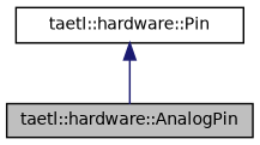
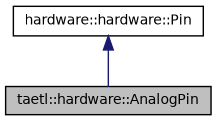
  digraph {
    node [color=black fontname=Helvetica fontsize=10 shape=record style=filled]
    n1 [fillcolor=grey75 fontcolor=black height=0.2 label="taetl::hardware::AnalogPin" width=0.4]
-   n2 [fillcolor=white height=0.2 label="taetl::hardware::Pin" width=0.4]
+   n2 [fillcolor=white height=0.2 label="hardware::hardware::Pin" width=0.4]
    n2 -> n1 [color=midnightblue dir=back fontname=Helvetica fontsize=10 labelfontname=Helvetica labelfontsize=10 style=solid]
  }
